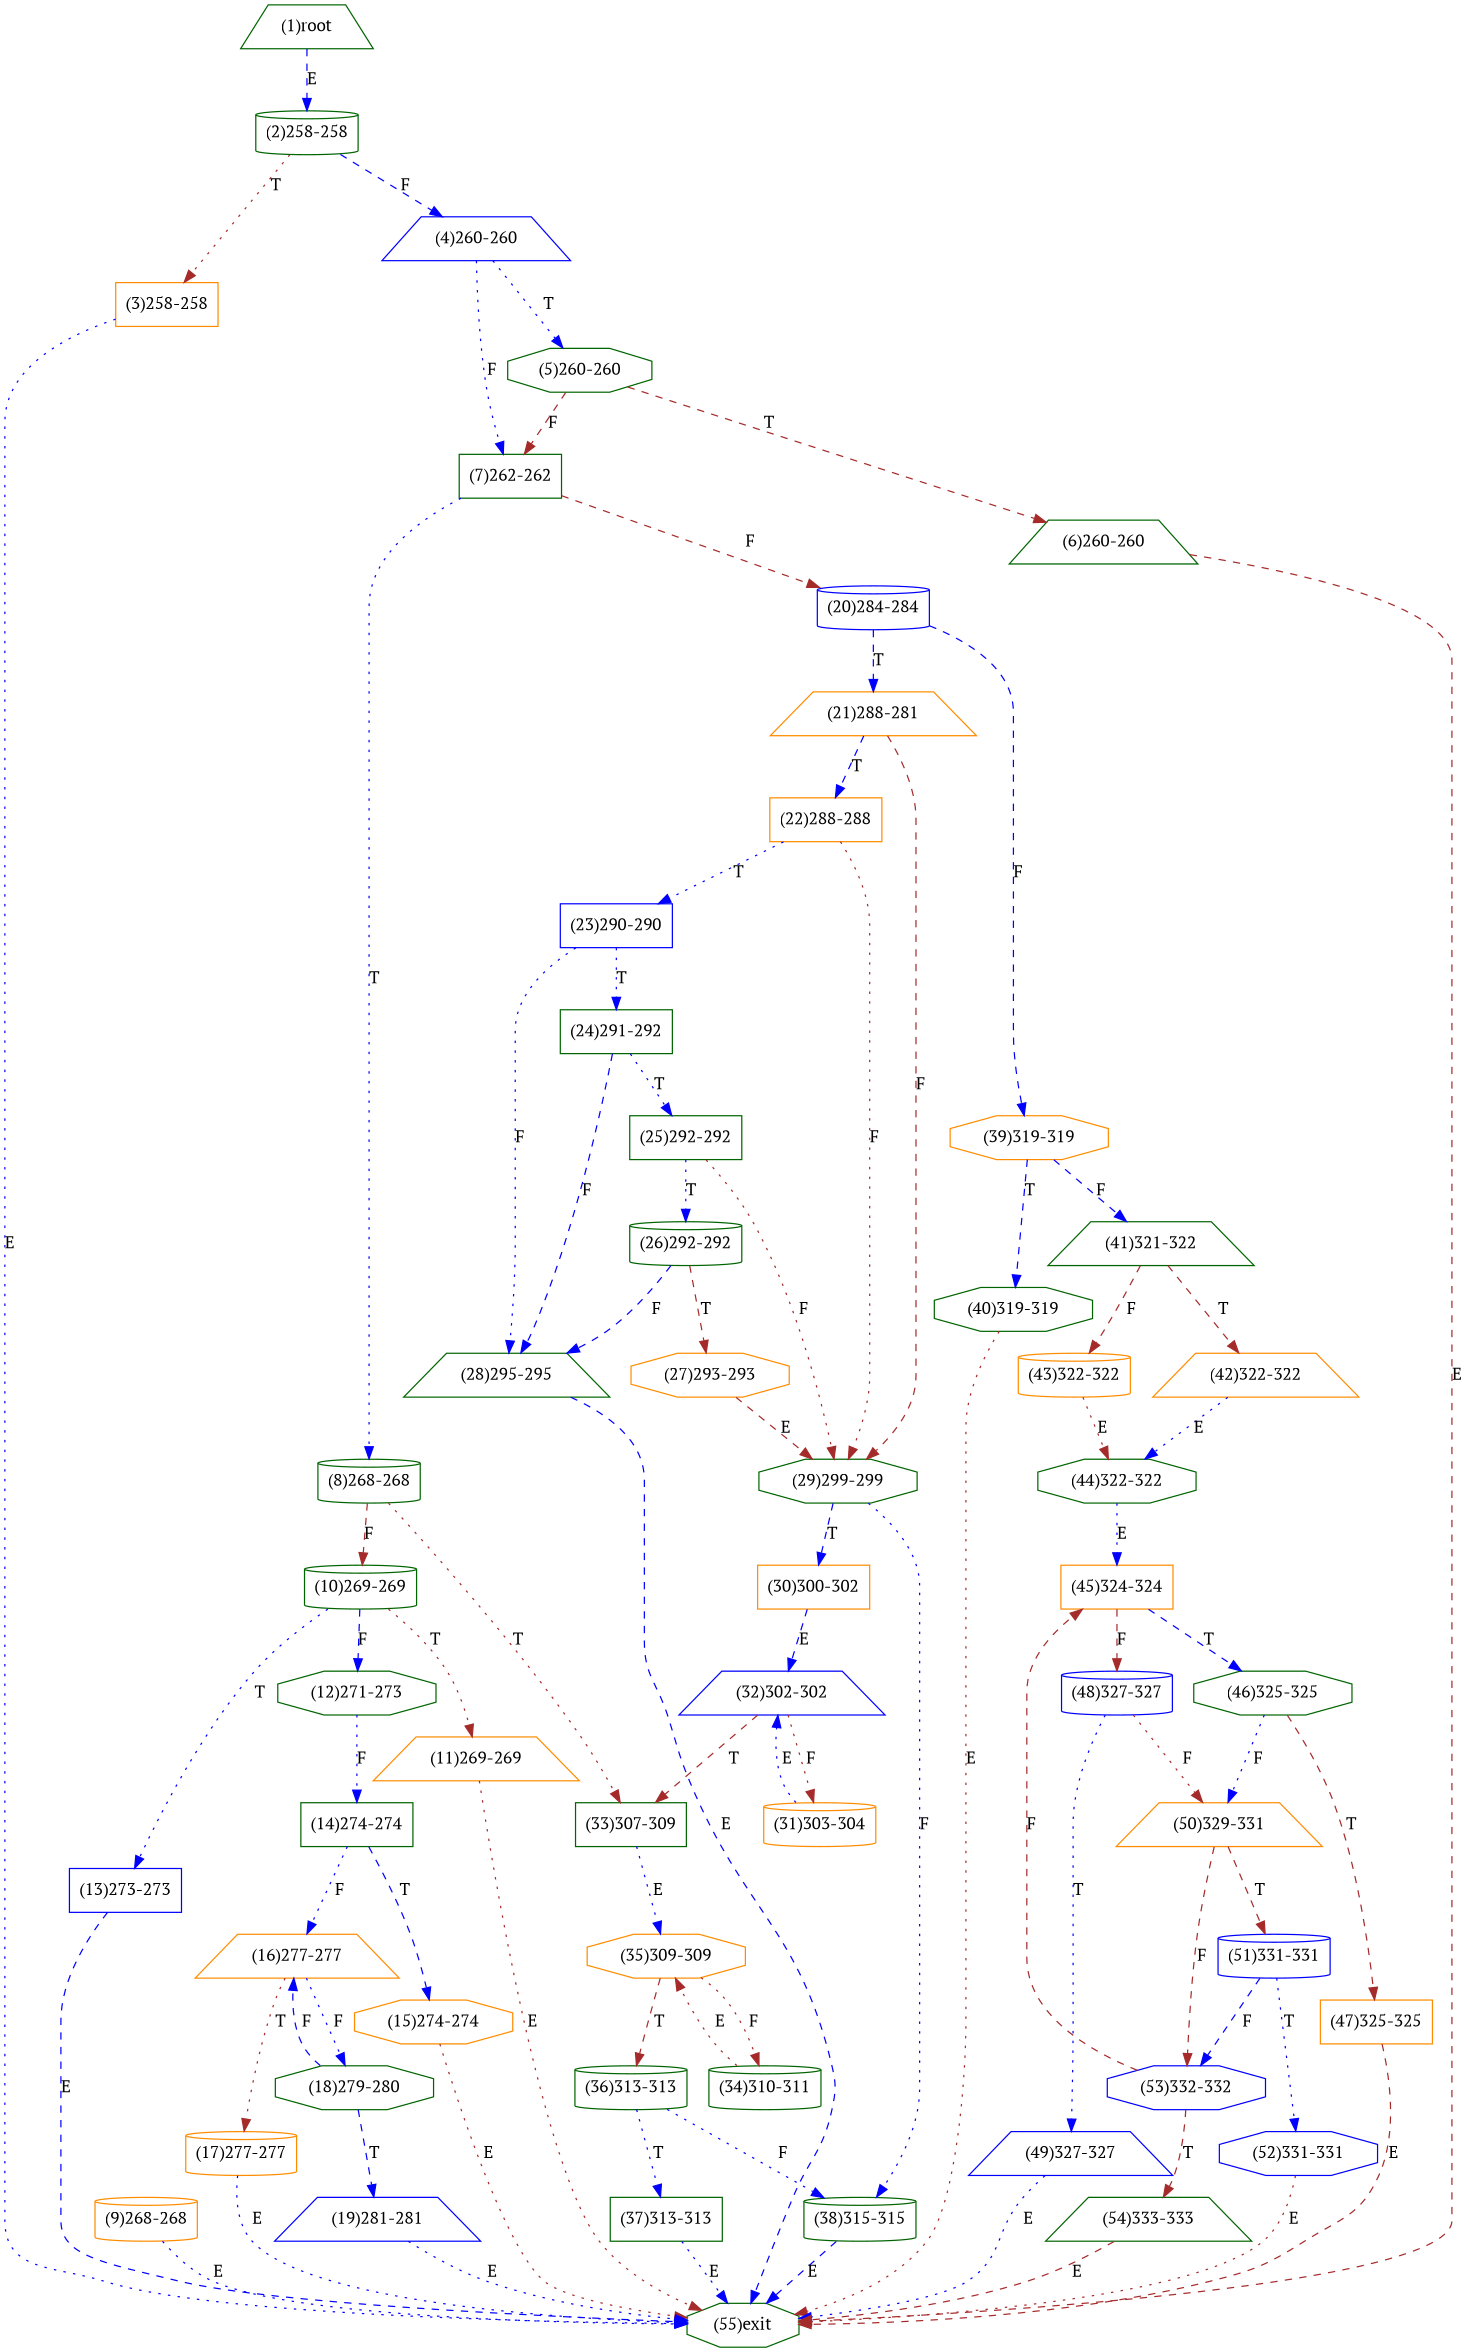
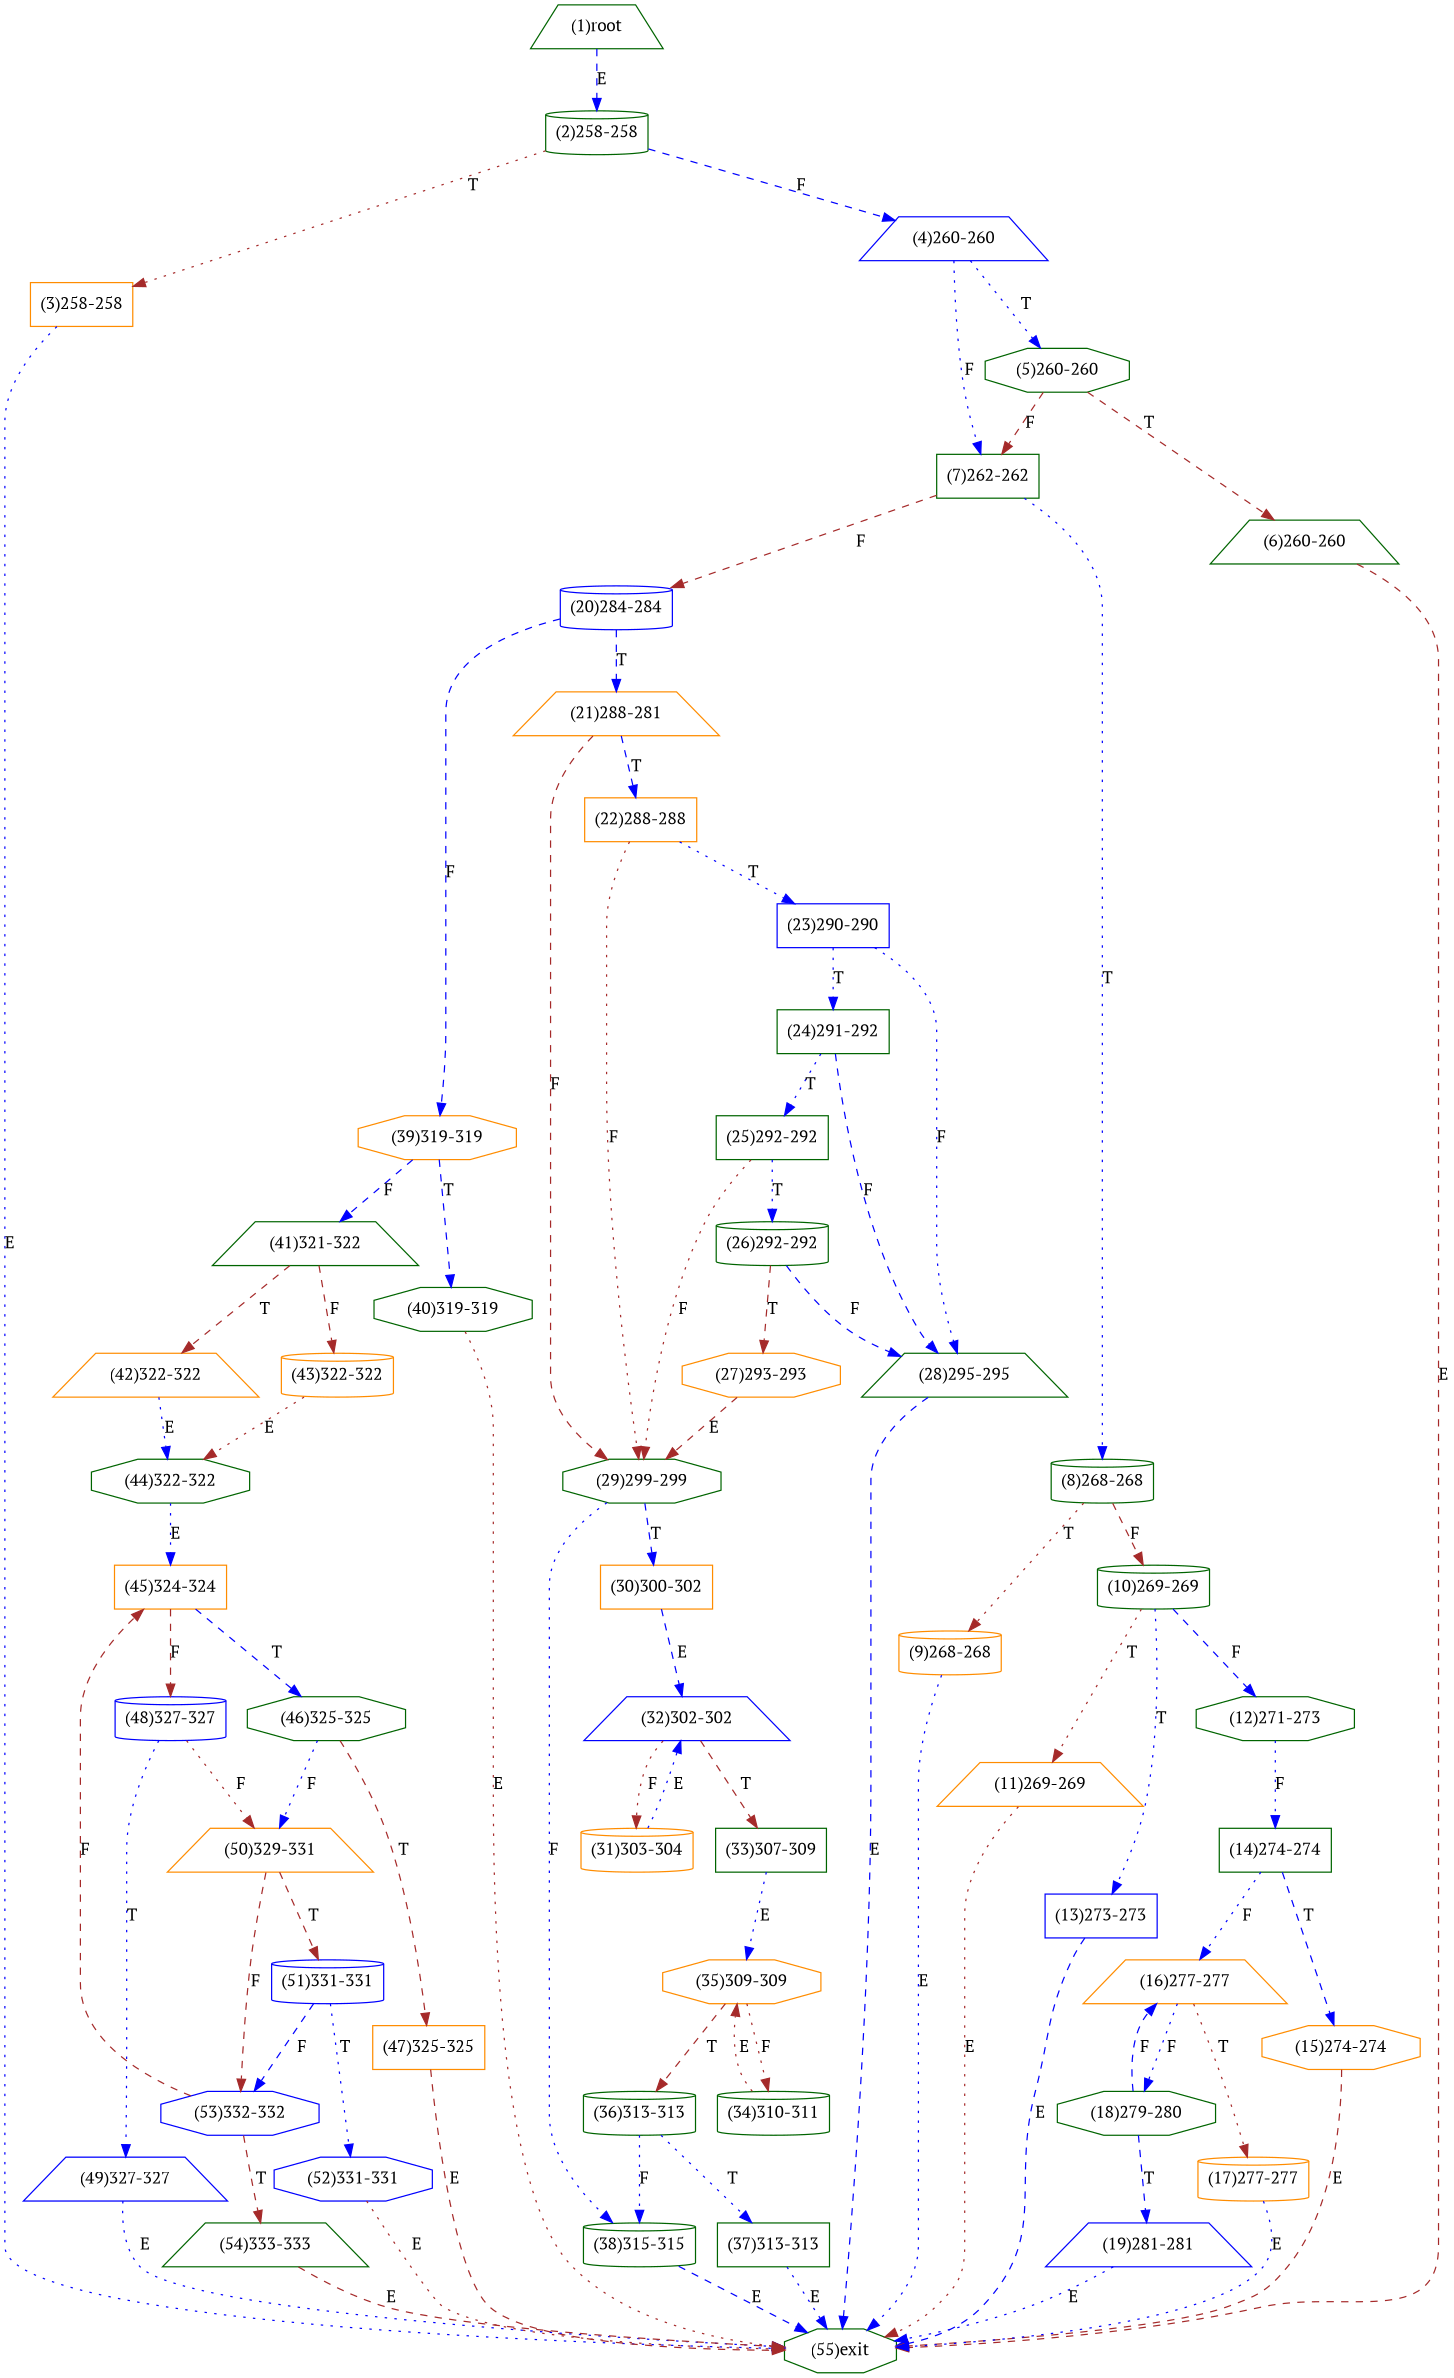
  digraph {
    fontname="PT Serif"
    node [color=darkgreen fontname="PT Serif" shape=trapezium]
    edge [color=blue fontname="PT Serif" style=dotted]
    n1 [label="(1)root"]
    n2 [label="(2)258-258" shape=cylinder]
    n3 [color=darkorange label="(3)258-258" shape=box]
    n4 [color=blue label="(4)260-260"]
    n5 [label="(55)exit" shape=octagon]
    n6 [label="(5)260-260" shape=octagon]
    n7 [label="(7)262-262" shape=box]
    n8 [label="(6)260-260"]
    n9 [label="(8)268-268" shape=cylinder]
    n10 [color=blue label="(20)284-284" shape=cylinder]
    n11 [color=darkorange label="(9)268-268" shape=cylinder]
    n12 [label="(10)269-269" shape=cylinder]
    n13 [color=darkorange label="(21)288-281"]
    n14 [color=darkorange label="(39)319-319" shape=octagon]
    n15 [color=darkorange label="(11)269-269"]
    n16 [label="(12)271-273" shape=octagon]
    n17 [color=blue label="(13)273-273" shape=box]
    n18 [label="(14)274-274" shape=box]
    n19 [color=darkorange label="(15)274-274" shape=octagon]
    n20 [color=darkorange label="(16)277-277"]
    n21 [color=darkorange label="(17)277-277" shape=cylinder]
    n22 [label="(18)279-280" shape=octagon]
    n23 [color=blue label="(19)281-281"]
    n24 [color=darkorange label="(22)288-288" shape=box]
    n25 [label="(29)299-299" shape=octagon]
    n26 [color=blue label="(23)290-290" shape=box]
    n27 [color=darkorange label="(30)300-302" shape=box]
    n28 [label="(38)315-315" shape=cylinder]
    n29 [label="(40)319-319" shape=octagon]
    n30 [label="(41)321-322"]
    n31 [label="(24)291-292" shape=box]
    n32 [label="(28)295-295"]
    n33 [label="(25)292-292" shape=box]
    n34 [label="(26)292-292" shape=cylinder]
    n35 [color=darkorange label="(27)293-293" shape=octagon]
    n36 [color=blue label="(32)302-302"]
    n37 [color=darkorange label="(31)303-304" shape=cylinder]
    n38 [label="(33)307-309" shape=box]
    n39 [label="(34)310-311" shape=cylinder]
    n40 [color=darkorange label="(35)309-309" shape=octagon]
    n41 [label="(36)313-313" shape=cylinder]
    n42 [label="(37)313-313" shape=box]
    n43 [color=darkorange label="(42)322-322"]
    n44 [color=darkorange label="(43)322-322" shape=cylinder]
    n45 [label="(44)322-322" shape=octagon]
    n46 [color=darkorange label="(45)324-324" shape=box]
    n47 [label="(46)325-325" shape=octagon]
    n48 [color=darkorange label="(47)325-325" shape=box]
    n49 [color=darkorange label="(50)329-331"]
    n50 [color=blue label="(51)331-331" shape=cylinder]
    n51 [color=blue label="(53)332-332" shape=octagon]
    n52 [color=blue label="(48)327-327" shape=cylinder]
    n53 [color=blue label="(49)327-327"]
    n54 [color=blue label="(52)331-331" shape=octagon]
    n55 [label="(54)333-333"]
    n1 -> n2 [label=E style=dashed]
    n2 -> n3 [color=brown label=T]
    n2 -> n4 [label=F style=dashed]
    n3 -> n5 [label=E]
    n4 -> n6 [label=T]
    n4 -> n7 [label=F]
    n6 -> n7 [color=brown label=F style=dashed]
    n6 -> n8 [color=brown label=T style=dashed]
    n7 -> n9 [label=T]
    n7 -> n10 [color=brown label=F style=dashed]
    n8 -> n5 [color=brown label=E style=dashed]
-   n9 -> n38 [color=brown label=T]
+   n9 -> n11 [color=brown label=T]
    n9 -> n12 [color=brown label=F style=dashed]
    n10 -> n13 [label=T style=dashed]
    n10 -> n14 [label=F style=dashed]
    n11 -> n5 [label=E]
    n12 -> n15 [color=brown label=T]
    n12 -> n16 [label=F style=dashed]
    n12 -> n17 [label=T]
    n13 -> n24 [label=T style=dashed]
    n13 -> n25 [color=brown label=F style=dashed]
    n14 -> n29 [label=T style=dashed]
    n14 -> n30 [label=F style=dashed]
    n15 -> n5 [color=brown label=E]
    n16 -> n18 [label=F]
    n17 -> n5 [label=E style=dashed]
    n18 -> n19 [label=T style=dashed]
    n18 -> n20 [label=F]
-   n19 -> n5 [color=brown label=E]
+   n19 -> n5 [color=brown label=E style=dashed]
    n20 -> n21 [color=brown label=T]
    n20 -> n22 [label=F]
    n21 -> n5 [label=E]
    n22 -> n20 [label=F style=dashed]
    n22 -> n23 [label=T style=dashed]
    n23 -> n5 [label=E]
    n24 -> n25 [color=brown label=F]
    n24 -> n26 [label=T]
    n25 -> n27 [label=T style=dashed]
    n25 -> n28 [label=F]
    n26 -> n31 [label=T]
    n26 -> n32 [label=F]
    n27 -> n36 [label=E style=dashed]
    n28 -> n5 [label=E style=dashed]
    n29 -> n5 [color=brown label=E]
    n30 -> n43 [color=brown label=T style=dashed]
    n30 -> n44 [color=brown label=F style=dashed]
    n31 -> n32 [label=F style=dashed]
    n31 -> n33 [label=T]
    n32 -> n5 [label=E style=dashed]
    n33 -> n25 [color=brown label=F]
    n33 -> n34 [label=T]
    n34 -> n32 [label=F style=dashed]
    n34 -> n35 [color=brown label=T style=dashed]
    n35 -> n25 [color=brown label=E style=dashed]
    n36 -> n37 [color=brown label=F]
    n36 -> n38 [color=brown label=T style=dashed]
    n37 -> n36 [label=E]
    n38 -> n40 [label=E]
    n39 -> n40 [color=brown label=E]
    n40 -> n39 [color=brown label=F]
    n40 -> n41 [color=brown label=T style=dashed]
    n41 -> n28 [label=F]
    n41 -> n42 [label=T]
    n42 -> n5 [label=E]
    n43 -> n45 [label=E]
    n44 -> n45 [color=brown label=E]
    n45 -> n46 [label=E]
    n46 -> n47 [label=T style=dashed]
    n46 -> n52 [color=brown label=F style=dashed]
    n47 -> n48 [color=brown label=T style=dashed]
    n47 -> n49 [label=F]
    n48 -> n5 [color=brown label=E style=dashed]
    n49 -> n50 [color=brown label=T style=dashed]
    n49 -> n51 [color=brown label=F style=dashed]
    n50 -> n51 [label=F style=dashed]
    n50 -> n54 [label=T]
    n51 -> n46 [color=brown label=F style=dashed]
    n51 -> n55 [color=brown label=T style=dashed]
    n52 -> n49 [color=brown label=F]
    n52 -> n53 [label=T]
    n53 -> n5 [label=E]
    n54 -> n5 [color=brown label=E]
    n55 -> n5 [color=brown label=E style=dashed]
  }
